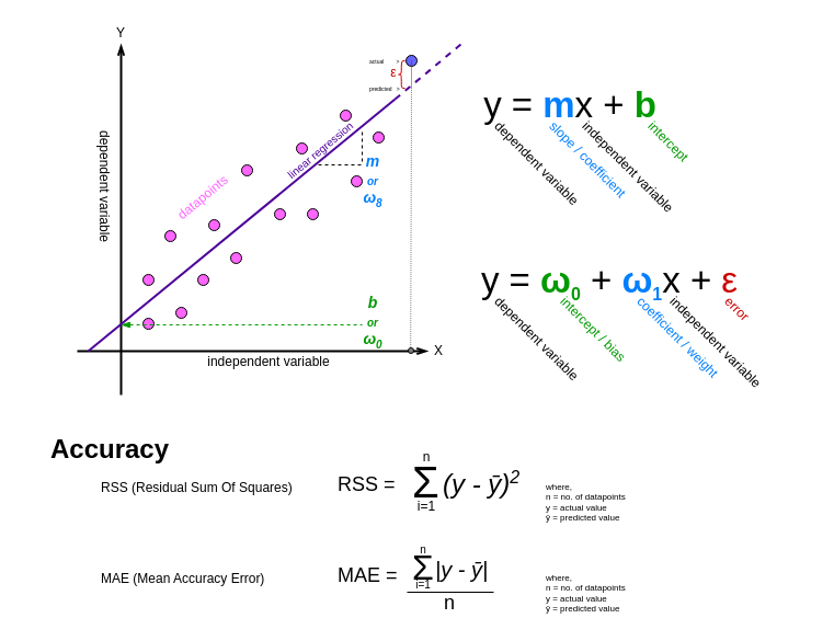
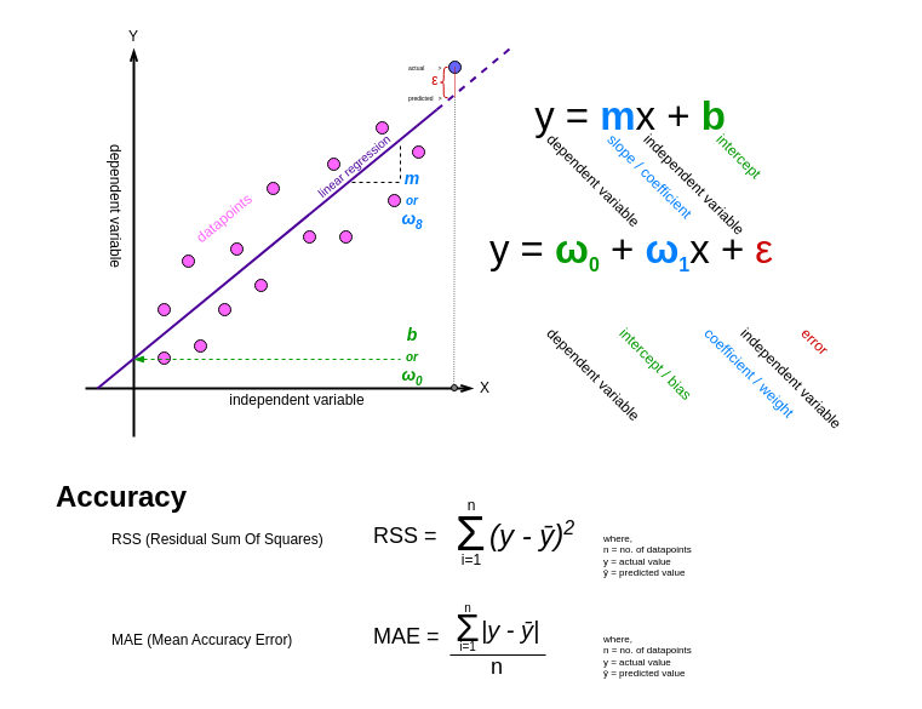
  <mxCell id="0" />
  <mxCell id="1" parent="0" />
  <mxCell id="2" value="" style="endArrow=openThin;html=1;rounded=0;strokeWidth=2;endFill=0;" parent="1" edge="1"><mxGeometry width="50" height="50" relative="1" as="geometry"><mxPoint x="110" y="360" as="sourcePoint" /><mxPoint x="110" y="40" as="targetPoint" /></mxGeometry></mxCell>
  <mxCell id="3" value="" style="endArrow=openThin;html=1;rounded=0;strokeWidth=2;endFill=0;" parent="1" edge="1"><mxGeometry width="50" height="50" relative="1" as="geometry"><mxPoint x="70" y="320" as="sourcePoint" /><mxPoint x="390" y="320" as="targetPoint" /></mxGeometry></mxCell>
  <mxCell id="4" value="" style="endArrow=none;html=1;rounded=0;strokeColor=#4C0099;strokeWidth=2;" parent="1" edge="1"><mxGeometry width="50" height="50" relative="1" as="geometry"><mxPoint x="80" y="320" as="sourcePoint" /><mxPoint x="360" y="90" as="targetPoint" /></mxGeometry></mxCell>
  <mxCell id="5" value="" style="ellipse;whiteSpace=wrap;html=1;fillColor=#FF66FF;" parent="1" vertex="1"><mxGeometry x="130" y="250" width="10" height="10" as="geometry" /></mxCell>
  <mxCell id="6" value="" style="ellipse;whiteSpace=wrap;html=1;fillColor=#FF66FF;" parent="1" vertex="1"><mxGeometry x="150" y="210" width="10" height="10" as="geometry" /></mxCell>
  <mxCell id="7" value="" style="ellipse;whiteSpace=wrap;html=1;fillColor=#FF66FF;" parent="1" vertex="1"><mxGeometry x="130" y="290" width="10" height="10" as="geometry" /></mxCell>
  <mxCell id="8" value="" style="ellipse;whiteSpace=wrap;html=1;fillColor=#FF66FF;" parent="1" vertex="1"><mxGeometry x="180" y="250" width="10" height="10" as="geometry" /></mxCell>
  <mxCell id="9" value="" style="ellipse;whiteSpace=wrap;html=1;fillColor=#FF66FF;" parent="1" vertex="1"><mxGeometry x="210" y="230" width="10" height="10" as="geometry" /></mxCell>
  <mxCell id="10" value="" style="ellipse;whiteSpace=wrap;html=1;fillColor=#FF66FF;" parent="1" vertex="1"><mxGeometry x="190" y="200" width="10" height="10" as="geometry" /></mxCell>
  <mxCell id="11" value="" style="ellipse;whiteSpace=wrap;html=1;fillColor=#FF66FF;" parent="1" vertex="1"><mxGeometry x="160" y="280" width="10" height="10" as="geometry" /></mxCell>
  <mxCell id="12" value="" style="ellipse;whiteSpace=wrap;html=1;fillColor=#FF66FF;" parent="1" vertex="1"><mxGeometry x="250" y="190" width="10" height="10" as="geometry" /></mxCell>
  <mxCell id="13" value="" style="ellipse;whiteSpace=wrap;html=1;fillColor=#FF66FF;" parent="1" vertex="1"><mxGeometry x="220" y="150" width="10" height="10" as="geometry" /></mxCell>
  <mxCell id="14" value="" style="ellipse;whiteSpace=wrap;html=1;fillColor=#FF66FF;" parent="1" vertex="1"><mxGeometry x="280" y="190" width="10" height="10" as="geometry" /></mxCell>
  <mxCell id="15" value="" style="ellipse;whiteSpace=wrap;html=1;fillColor=#FF66FF;" parent="1" vertex="1"><mxGeometry x="270" y="130" width="10" height="10" as="geometry" /></mxCell>
  <mxCell id="16" value="" style="ellipse;whiteSpace=wrap;html=1;fillColor=#FF66FF;" parent="1" vertex="1"><mxGeometry x="310" y="100" width="10" height="10" as="geometry" /></mxCell>
  <mxCell id="17" value="" style="ellipse;whiteSpace=wrap;html=1;fillColor=#FF66FF;" parent="1" vertex="1"><mxGeometry x="320" y="160" width="10" height="10" as="geometry" /></mxCell>
  <mxCell id="18" value="" style="ellipse;whiteSpace=wrap;html=1;fillColor=#FF66FF;" parent="1" vertex="1"><mxGeometry x="340" y="120" width="10" height="10" as="geometry" /></mxCell>
  <mxCell id="19" value="X" style="text;html=1;align=center;verticalAlign=middle;whiteSpace=wrap;rounded=0;" parent="1" vertex="1"><mxGeometry x="390" y="310" width="20" height="20" as="geometry" /></mxCell>
  <mxCell id="20" value="Y" style="text;html=1;align=center;verticalAlign=middle;whiteSpace=wrap;rounded=0;" parent="1" vertex="1"><mxGeometry x="100" y="20" width="20" height="20" as="geometry" /></mxCell>
  <mxCell id="21" value="" style="endArrow=none;dashed=1;html=1;rounded=0;startArrow=blockThin;startFill=1;fontColor=#009900;strokeColor=#009900;" parent="1" edge="1"><mxGeometry width="50" height="50" relative="1" as="geometry"><mxPoint x="110" y="296" as="sourcePoint" /><mxPoint x="330" y="296" as="targetPoint" /></mxGeometry></mxCell>
  <mxCell id="22" value="" style="endArrow=none;dashed=1;html=1;rounded=0;" parent="1" edge="1"><mxGeometry width="50" height="50" relative="1" as="geometry"><mxPoint x="290" y="150" as="sourcePoint" /><mxPoint x="330" y="150" as="targetPoint" /></mxGeometry></mxCell>
  <mxCell id="23" value="" style="endArrow=none;dashed=1;html=1;rounded=0;" parent="1" edge="1"><mxGeometry width="50" height="50" relative="1" as="geometry"><mxPoint x="330" y="120" as="sourcePoint" /><mxPoint x="330" y="150" as="targetPoint" /></mxGeometry></mxCell>
  <mxCell id="24" value="&lt;span&gt;&lt;font&gt;m&lt;br&gt;&lt;font style=&quot;font-size: 10px;&quot;&gt;or&lt;/font&gt;&lt;br&gt;&lt;/font&gt;&lt;/span&gt;ω&lt;sub&gt;&lt;font style=&quot;font-size: 10px;&quot;&gt;8&lt;/font&gt;&lt;/sub&gt;" style="text;html=1;align=center;verticalAlign=middle;whiteSpace=wrap;rounded=0;fontStyle=3;fontSize=14;fontColor=#007FFF;" parent="1" vertex="1"><mxGeometry x="330" y="140" width="20" height="50" as="geometry" /></mxCell>
  <mxCell id="25" value="&lt;span style=&quot;&quot;&gt;b&lt;br&gt;&lt;font style=&quot;font-size: 10px;&quot;&gt;or&lt;/font&gt;&lt;br&gt;&lt;/span&gt;&lt;span style=&quot;&quot;&gt;ω&lt;/span&gt;&lt;sub style=&quot;&quot;&gt;&lt;font style=&quot;font-size: 10px;&quot;&gt;0&lt;/font&gt;&lt;/sub&gt;" style="text;html=1;align=center;verticalAlign=middle;whiteSpace=wrap;rounded=0;fontStyle=3;fontSize=14;fontColor=#009900;" parent="1" vertex="1"><mxGeometry x="330" y="268" width="20" height="52" as="geometry" /></mxCell>
  <mxCell id="26" value="independent variable" style="text;html=1;align=center;verticalAlign=middle;whiteSpace=wrap;rounded=0;" parent="1" vertex="1"><mxGeometry x="170" y="320" width="150" height="20" as="geometry" /></mxCell>
  <mxCell id="27" value="dependent variable" style="text;html=1;align=center;verticalAlign=middle;whiteSpace=wrap;rounded=0;rotation=90;" parent="1" vertex="1"><mxGeometry x="20" y="160" width="150" height="20" as="geometry" /></mxCell>
  <mxCell id="28" value="datapoints" style="text;html=1;align=center;verticalAlign=middle;whiteSpace=wrap;rounded=0;rotation=-40;fontColor=#FF66FF;" parent="1" vertex="1"><mxGeometry x="110" y="170" width="150" height="20" as="geometry" /></mxCell>
  <mxCell id="29" value="y = &lt;b&gt;&lt;font style=&quot;color: rgb(0, 127, 255);&quot;&gt;m&lt;/font&gt;&lt;/b&gt;x + &lt;b&gt;&lt;font style=&quot;color: rgb(0, 153, 0);&quot;&gt;b&lt;/font&gt;&lt;/b&gt;" style="text;html=1;align=center;verticalAlign=middle;whiteSpace=wrap;rounded=0;fontSize=33;" parent="1" vertex="1"><mxGeometry x="430" y="70" width="180" height="50" as="geometry" /></mxCell>
  <mxCell id="30" value="linear regression" style="text;html=1;align=center;verticalAlign=middle;whiteSpace=wrap;rounded=0;rotation=-40;fontColor=#4C0099;fontSize=10;" parent="1" vertex="1"><mxGeometry x="231.51" y="131.64" width="120" height="10" as="geometry" /></mxCell>
  <mxCell id="31" value="dependent variable" style="text;html=1;align=left;verticalAlign=middle;whiteSpace=wrap;rounded=0;rotation=45;" parent="1" vertex="1"><mxGeometry x="434.39" y="144.39" width="120" height="20" as="geometry" /></mxCell>
  <mxCell id="32" value="slope / coefficient" style="text;html=1;align=left;verticalAlign=middle;whiteSpace=wrap;rounded=0;rotation=45;fontColor=#007FFF;" parent="1" vertex="1"><mxGeometry x="485.86" y="140.86" width="110" height="20" as="geometry" /></mxCell>
  <mxCell id="33" value="independent variable" style="text;html=1;align=left;verticalAlign=middle;whiteSpace=wrap;rounded=0;rotation=45;" parent="1" vertex="1"><mxGeometry x="514.39" y="144.39" width="120" height="20" as="geometry" /></mxCell>
  <mxCell id="34" value="intercept" style="text;html=1;align=left;verticalAlign=middle;whiteSpace=wrap;rounded=0;rotation=45;fontColor=#009900;" parent="1" vertex="1"><mxGeometry x="577.32" y="137.32" width="100" height="20" as="geometry" /></mxCell>
- <mxCell id="35" value="y =&amp;nbsp;&lt;font style=&quot;color: rgb(0, 153, 0);&quot;&gt;&lt;b&gt;ω&lt;sub&gt;&lt;font style=&quot;font-size: 16px;&quot;&gt;0&lt;/font&gt;&lt;/sub&gt;&lt;/b&gt;&lt;/font&gt;&amp;nbsp;+&amp;nbsp;&lt;font style=&quot;color: rgb(0, 127, 255);&quot;&gt;&lt;b&gt;ω&lt;sub&gt;&lt;font style=&quot;font-size: 16px;&quot;&gt;1&lt;/font&gt;&lt;/sub&gt;&lt;/b&gt;&lt;/font&gt;x +&amp;nbsp;&lt;font style=&quot;color: rgb(204, 0, 0);&quot;&gt;ε&lt;/font&gt;" style="text;html=1;align=center;verticalAlign=middle;whiteSpace=wrap;rounded=0;fontSize=33;" parent="1" vertex="1"><mxGeometry x="436" y="233" width="240" height="50" as="geometry" /></mxCell>
+ <mxCell id="35" value="y =&amp;nbsp;&lt;font style=&quot;color: rgb(0, 153, 0);&quot;&gt;&lt;b&gt;ω&lt;sub&gt;&lt;font style=&quot;font-size: 16px;&quot;&gt;0&lt;/font&gt;&lt;/sub&gt;&lt;/b&gt;&lt;/font&gt;&amp;nbsp;+&amp;nbsp;&lt;font style=&quot;color: rgb(0, 127, 255);&quot;&gt;&lt;b&gt;ω&lt;sub&gt;&lt;font style=&quot;font-size: 16px;&quot;&gt;1&lt;/font&gt;&lt;/sub&gt;&lt;/b&gt;&lt;/font&gt;x +&amp;nbsp;&lt;font style=&quot;color: rgb(204, 0, 0);&quot;&gt;ε&lt;/font&gt;" style="text;html=1;align=center;verticalAlign=middle;whiteSpace=wrap;rounded=0;fontSize=33;" parent="1" vertex="1"><mxGeometry x="401" y="183" width="240" height="50" as="geometry" /></mxCell>
  <mxCell id="36" value="dependent variable" style="text;html=1;align=left;verticalAlign=middle;whiteSpace=wrap;rounded=0;rotation=45;" parent="1" vertex="1"><mxGeometry x="434.39" y="304.39" width="120" height="20" as="geometry" /></mxCell>
  <mxCell id="37" value="coefficient / weight" style="text;html=1;align=left;verticalAlign=middle;whiteSpace=wrap;rounded=0;rotation=45;fontColor=#007FFF;" parent="1" vertex="1"><mxGeometry x="561.46" y="311.46" width="140" height="20" as="geometry" /></mxCell>
  <mxCell id="38" value="independent variable" style="text;html=1;align=left;verticalAlign=middle;whiteSpace=wrap;rounded=0;rotation=45;" parent="1" vertex="1"><mxGeometry x="594.39" y="304.39" width="120" height="20" as="geometry" /></mxCell>
  <mxCell id="39" value="intercept / bias" style="text;html=1;align=left;verticalAlign=middle;whiteSpace=wrap;rounded=0;rotation=45;fontColor=#009900;" parent="1" vertex="1"><mxGeometry x="495.86" y="300.86" width="110" height="20" as="geometry" /></mxCell>
  <mxCell id="40" value="error" style="text;html=1;align=left;verticalAlign=middle;whiteSpace=wrap;rounded=0;rotation=45;fontColor=#CC0000;" parent="1" vertex="1"><mxGeometry x="648.79" y="293.79" width="90" height="20" as="geometry" /></mxCell>
  <mxCell id="41" value="" style="ellipse;whiteSpace=wrap;html=1;fillColor=#6666FF;" parent="1" vertex="1"><mxGeometry x="370" y="50" width="10" height="10" as="geometry" /></mxCell>
  <mxCell id="42" value="" style="endArrow=none;html=1;rounded=0;strokeColor=#4C0099;strokeWidth=2;dashed=1;" parent="1" edge="1"><mxGeometry width="50" height="50" relative="1" as="geometry"><mxPoint x="360" y="90" as="sourcePoint" /><mxPoint x="420" y="40" as="targetPoint" /></mxGeometry></mxCell>
  <mxCell id="43" value="" style="endArrow=none;html=1;rounded=0;strokeColor=#CC0000;strokeWidth=1;dashed=1;dashPattern=1 1;entryX=0.5;entryY=0.5;entryDx=0;entryDy=0;entryPerimeter=0;" parent="1" target="41" edge="1"><mxGeometry width="50" height="50" relative="1" as="geometry"><mxPoint x="375" y="80" as="sourcePoint" /><mxPoint x="430" y="50" as="targetPoint" /></mxGeometry></mxCell>
  <mxCell id="44" value="&lt;font style=&quot;color: rgb(204, 0, 0);&quot;&gt;ε&lt;/font&gt;" style="shape=curlyBracket;whiteSpace=wrap;html=1;rounded=1;labelPosition=left;verticalLabelPosition=middle;align=center;verticalAlign=middle;strokeColor=#CC0000;spacing=0;spacingRight=0;spacingBottom=4;" parent="1" vertex="1"><mxGeometry x="362.51" y="55" width="6.49" height="25" as="geometry" /></mxCell>
  <mxCell id="45" value="predicted&amp;nbsp; &amp;nbsp;&amp;gt;" style="text;html=1;align=left;verticalAlign=middle;whiteSpace=wrap;rounded=0;fontSize=5;" parent="1" vertex="1"><mxGeometry x="334.51" y="75" width="31.49" height="10" as="geometry" /></mxCell>
  <mxCell id="46" value="actual&amp;nbsp; &amp;nbsp; &amp;nbsp; &amp;nbsp; &amp;gt;" style="text;html=1;align=left;verticalAlign=middle;whiteSpace=wrap;rounded=0;fontSize=5;" parent="1" vertex="1"><mxGeometry x="334.51" y="50" width="31.49" height="10" as="geometry" /></mxCell>
  <mxCell id="47" value="" style="ellipse;whiteSpace=wrap;html=1;fillColor=#808080;aspect=fixed;" parent="1" vertex="1"><mxGeometry x="372" y="317" width="5" height="5" as="geometry" /></mxCell>
  <mxCell id="48" value="" style="endArrow=none;html=1;rounded=0;strokeColor=#808080;strokeWidth=1;dashed=1;dashPattern=1 1;exitX=0.441;exitY=0.32;exitDx=0;exitDy=0;exitPerimeter=0;" parent="1" source="47" edge="1"><mxGeometry width="50" height="50" relative="1" as="geometry"><mxPoint x="369.5" y="317" as="sourcePoint" /><mxPoint x="375" y="80" as="targetPoint" /></mxGeometry></mxCell>
  <mxCell id="49" value="Accuracy" style="text;html=1;align=center;verticalAlign=middle;whiteSpace=wrap;rounded=0;fontStyle=1;fontSize=24;" parent="1" vertex="1"><mxGeometry x="70" y="400" width="60" height="20" as="geometry" /></mxCell>
  <mxCell id="50" value="n" style="text;html=1;align=center;verticalAlign=middle;whiteSpace=wrap;rounded=0;" parent="1" vertex="1"><mxGeometry x="373.99" y="407" width="30" height="20" as="geometry" /></mxCell>
  <mxCell id="51" value="" style="group" parent="1" vertex="1" connectable="0"><mxGeometry x="90" y="409" width="500" height="71" as="geometry" /></mxCell>
  <mxCell id="52" value="RSS (Residual Sum Of Squares)" style="text;html=1;align=left;verticalAlign=middle;whiteSpace=wrap;rounded=0;" parent="51" vertex="1"><mxGeometry y="26" width="180" height="20" as="geometry" /></mxCell>
  <mxCell id="53" value="Σ" style="text;whiteSpace=wrap;fontSize=40;" parent="51" vertex="1"><mxGeometry x="283.99" width="30" height="50" as="geometry" /></mxCell>
  <mxCell id="54" value="i=1" style="text;html=1;align=center;verticalAlign=middle;whiteSpace=wrap;rounded=0;" parent="51" vertex="1"><mxGeometry x="283.99" y="43" width="30" height="20" as="geometry" /></mxCell>
  <mxCell id="55" value="(y - ȳ)&lt;sup&gt;&lt;font style=&quot;font-size: 16px;&quot;&gt;2&lt;/font&gt;&lt;/sup&gt;" style="text;html=1;align=left;verticalAlign=middle;whiteSpace=wrap;rounded=0;fontSize=24;fontStyle=2" parent="51" vertex="1"><mxGeometry x="311.99" y="20" width="92" height="20" as="geometry" /></mxCell>
  <mxCell id="56" value="RSS =&amp;nbsp;" style="text;html=1;align=left;verticalAlign=middle;whiteSpace=wrap;rounded=0;fontSize=18;" parent="51" vertex="1"><mxGeometry x="216.01" y="23" width="69.49" height="20" as="geometry" /></mxCell>
  <mxCell id="57" value="where,&lt;br&gt;&lt;div&gt;n = no. of datapoints&lt;/div&gt;&lt;div&gt;y = actual value&lt;/div&gt;&lt;div&gt;ȳ = predicted value&lt;/div&gt;" style="text;html=1;align=left;verticalAlign=bottom;whiteSpace=wrap;rounded=0;fontSize=8;" parent="51" vertex="1"><mxGeometry x="405.86" y="26" width="94.14" height="45" as="geometry" /></mxCell>
  <mxCell id="58" value="" style="group" parent="1" vertex="1" connectable="0"><mxGeometry x="90" y="492" width="500" height="71" as="geometry" /></mxCell>
  <mxCell id="59" value="MAE (Mean Accuracy Error)" style="text;html=1;align=left;verticalAlign=middle;whiteSpace=wrap;rounded=0;" parent="58" vertex="1"><mxGeometry y="26" width="180" height="20" as="geometry" /></mxCell>
  <mxCell id="60" value="Σ" style="text;whiteSpace=wrap;fontSize=32;" parent="58" vertex="1"><mxGeometry x="283.99" width="30" height="50" as="geometry" /></mxCell>
  <mxCell id="61" value="i=1" style="text;html=1;align=center;verticalAlign=middle;whiteSpace=wrap;rounded=0;fontSize=10;" parent="58" vertex="1"><mxGeometry x="280.99" y="34" width="30" height="14" as="geometry" /></mxCell>
  <mxCell id="62" value="n" style="text;html=1;align=center;verticalAlign=middle;whiteSpace=wrap;rounded=0;fontSize=10;" parent="58" vertex="1"><mxGeometry x="280.99" y="3" width="30" height="11" as="geometry" /></mxCell>
  <mxCell id="63" value="|y - ȳ|" style="text;html=1;align=left;verticalAlign=middle;whiteSpace=wrap;rounded=0;fontSize=20;fontStyle=2" parent="58" vertex="1"><mxGeometry x="304.99" y="17" width="92" height="20" as="geometry" /></mxCell>
  <mxCell id="64" value="MAE =&amp;nbsp;" style="text;html=1;align=left;verticalAlign=middle;whiteSpace=wrap;rounded=0;fontSize=18;" parent="58" vertex="1"><mxGeometry x="216.01" y="23" width="69.49" height="20" as="geometry" /></mxCell>
  <mxCell id="65" value="where,&lt;br&gt;&lt;div&gt;n = no. of datapoints&lt;/div&gt;&lt;div&gt;y = actual value&lt;/div&gt;&lt;div&gt;ȳ = predicted value&lt;/div&gt;" style="text;html=1;align=left;verticalAlign=bottom;whiteSpace=wrap;rounded=0;fontSize=8;" parent="58" vertex="1"><mxGeometry x="405.86" y="26" width="94.14" height="45" as="geometry" /></mxCell>
  <mxCell id="66" value="" style="endArrow=none;html=1;rounded=0;exitX=0;exitY=1;exitDx=0;exitDy=0;" parent="58" source="61" edge="1"><mxGeometry width="50" height="50" relative="1" as="geometry"><mxPoint x="240" y="-92" as="sourcePoint" /><mxPoint x="360" y="48" as="targetPoint" /></mxGeometry></mxCell>
  <mxCell id="67" value="n" style="text;html=1;align=center;verticalAlign=middle;whiteSpace=wrap;rounded=0;fontSize=18;" parent="58" vertex="1"><mxGeometry x="304.99" y="47" width="30" height="21" as="geometry" /></mxCell>
